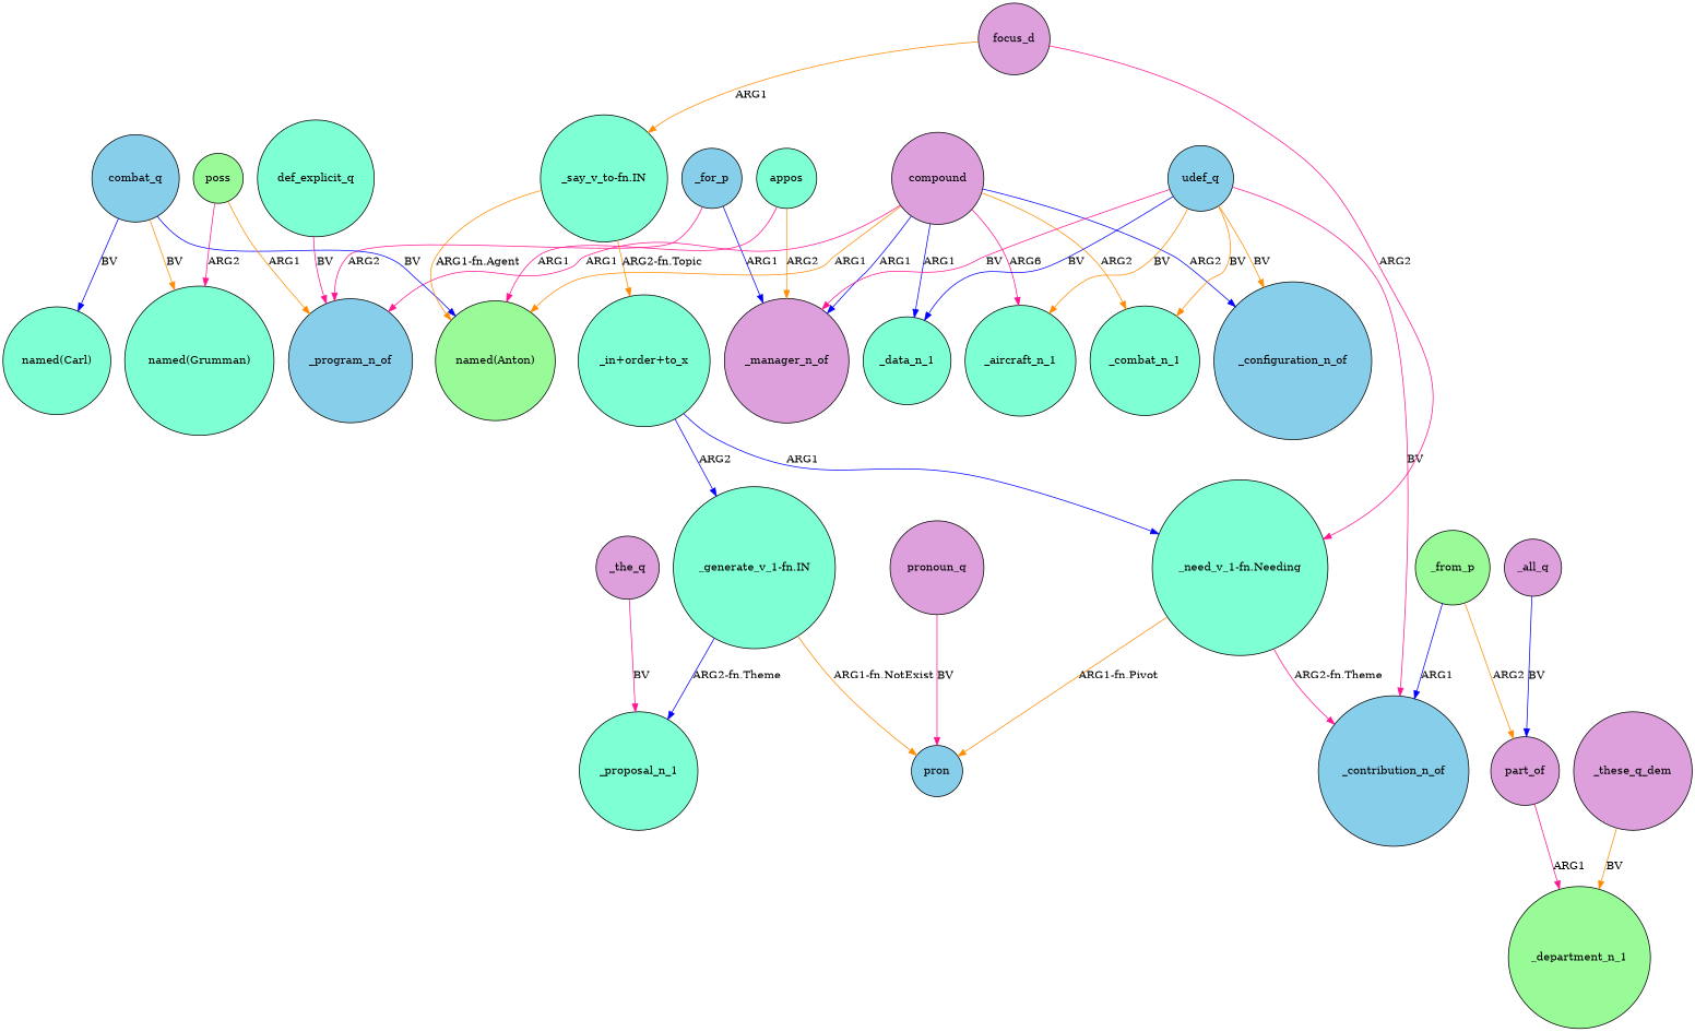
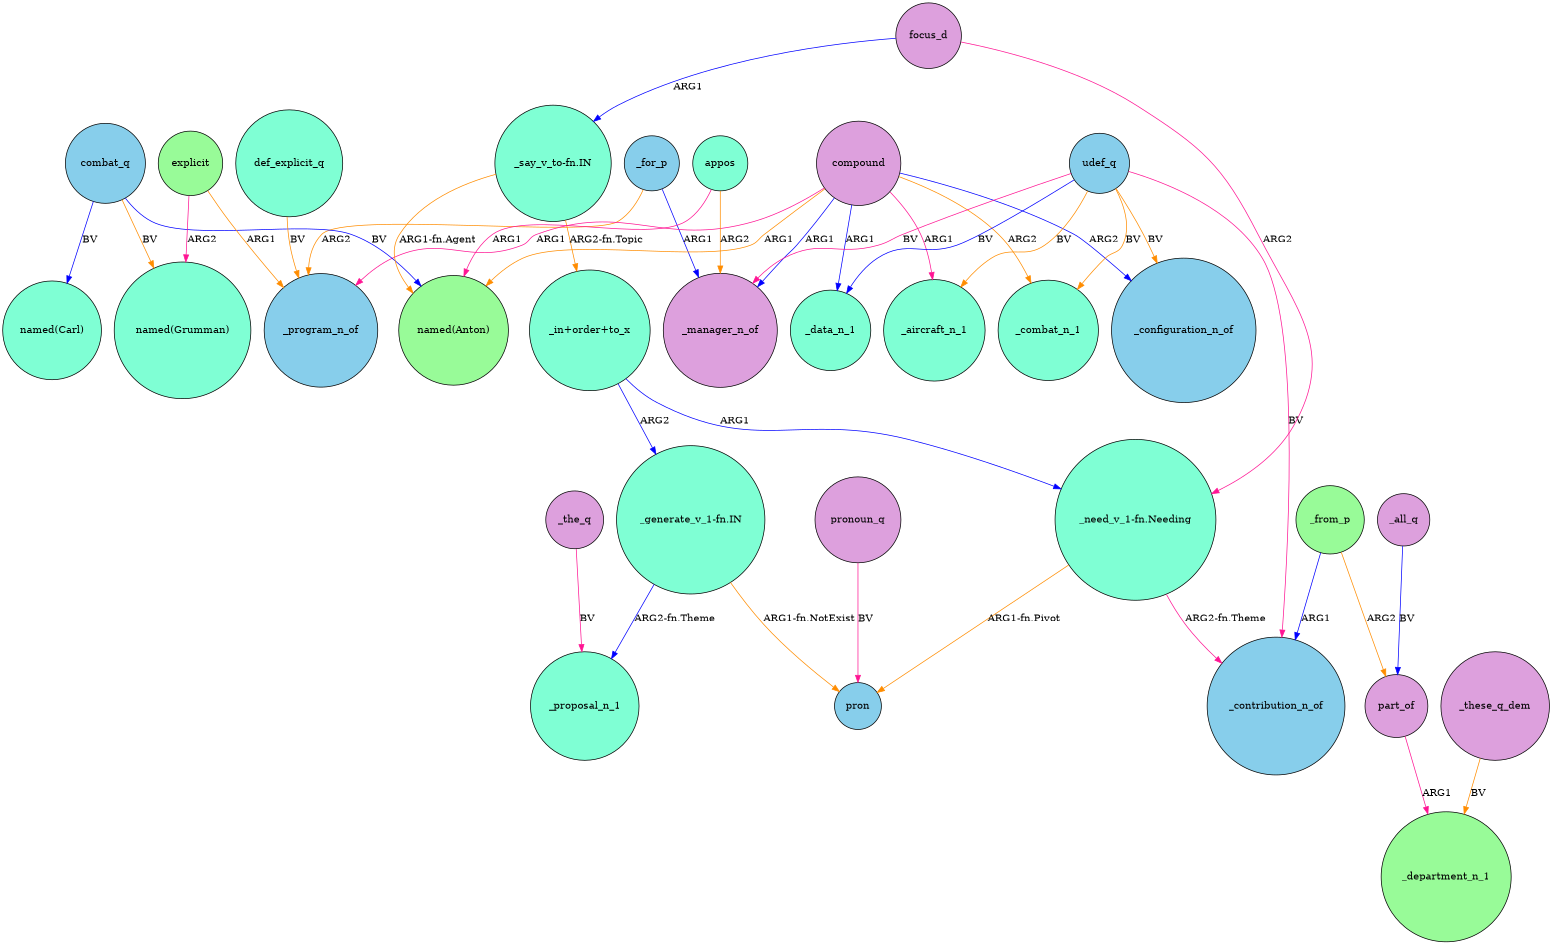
  digraph {
    node [fillcolor=aquamarine shape=circle style=filled]
    edge [color=darkorange]
    _for_p [fillcolor=skyblue]
    _manager_n_of [fillcolor=plum]
    _program_n_of [fillcolor=skyblue]
    compound [fillcolor=plum]
    _configuration_n_of [fillcolor=skyblue]
    _aircraft_n_1
    _combat_n_1
    _data_n_1
    "named(Anton)" [fillcolor=palegreen]
    _the_q [fillcolor=plum]
    _proposal_n_1
    _all_q [fillcolor=plum]
    part_of [fillcolor=plum]
    _department_n_1 [fillcolor=palegreen]
    "_in+order+to_x"
    "_generate_v_1-fn.IN"
    "_need_v_1-fn.Needing"
    pron [fillcolor=skyblue]
    _contribution_n_of [fillcolor=skyblue]
    n20 [fillcolor=skyblue label=combat_q]
    "named(Carl)"
    "named(Grumman)"
    udef_q [fillcolor=skyblue]
    "_say_v_to-fn.IN"
    _these_q_dem [fillcolor=plum]
    focus_d [fillcolor=plum]
-   poss [fillcolor=palegreen]
+   poss [fillcolor=palegreen label=explicit]
    pronoun_q [fillcolor=plum]
    _from_p [fillcolor=palegreen]
    appos
    def_explicit_q
    _for_p -> _manager_n_of [color=blue label=ARG1]
-   _for_p -> _program_n_of [color=deeppink label=ARG2]
+   _for_p -> _program_n_of [label=ARG2]
    compound -> _manager_n_of [color=blue label=ARG1]
    compound -> _program_n_of [color=deeppink label=ARG1]
    compound -> _configuration_n_of [color=blue label=ARG2]
-   compound -> _aircraft_n_1 [color=deeppink label=ARG6]
+   compound -> _aircraft_n_1 [color=deeppink label=ARG1]
    compound -> _combat_n_1 [label=ARG2]
    compound -> _data_n_1 [color=blue label=ARG1]
    compound -> "named(Anton)" [label=ARG1]
    _the_q -> _proposal_n_1 [color=deeppink label=BV]
    _all_q -> part_of [color=blue label=BV]
    part_of -> _department_n_1 [color=deeppink label=ARG1]
    "_in+order+to_x" -> "_generate_v_1-fn.IN" [color=blue label=ARG2]
    "_in+order+to_x" -> "_need_v_1-fn.Needing" [color=blue label=ARG1]
    "_generate_v_1-fn.IN" -> _proposal_n_1 [color=blue label="ARG2-fn.Theme"]
    "_generate_v_1-fn.IN" -> pron [label="ARG1-fn.NotExist"]
    "_need_v_1-fn.Needing" -> pron [label="ARG1-fn.Pivot"]
    "_need_v_1-fn.Needing" -> _contribution_n_of [color=deeppink label="ARG2-fn.Theme"]
    n20 -> "named(Anton)" [color=blue label=BV]
    n20 -> "named(Carl)" [color=blue label=BV]
    n20 -> "named(Grumman)" [label=BV]
    udef_q -> _manager_n_of [color=deeppink label=BV]
    udef_q -> _configuration_n_of [label=BV]
    udef_q -> _aircraft_n_1 [label=BV]
    udef_q -> _combat_n_1 [label=BV]
    udef_q -> _data_n_1 [color=blue label=BV]
    udef_q -> _contribution_n_of [color=deeppink label=BV]
    "_say_v_to-fn.IN" -> "named(Anton)" [label="ARG1-fn.Agent"]
    "_say_v_to-fn.IN" -> "_in+order+to_x" [label="ARG2-fn.Topic"]
    _these_q_dem -> _department_n_1 [label=BV]
    focus_d -> "_need_v_1-fn.Needing" [color=deeppink label=ARG2]
-   focus_d -> "_say_v_to-fn.IN" [label=ARG1]
+   focus_d -> "_say_v_to-fn.IN" [color=blue label=ARG1]
    poss -> _program_n_of [label=ARG1]
    poss -> "named(Grumman)" [color=deeppink label=ARG2]
    pronoun_q -> pron [color=deeppink label=BV]
    _from_p -> part_of [label=ARG2]
    _from_p -> _contribution_n_of [color=blue label=ARG1]
    appos -> _manager_n_of [label=ARG2]
    appos -> "named(Anton)" [color=deeppink label=ARG1]
-   def_explicit_q -> _program_n_of [color=deeppink label=BV]
+   def_explicit_q -> _program_n_of [label=BV]
  }
